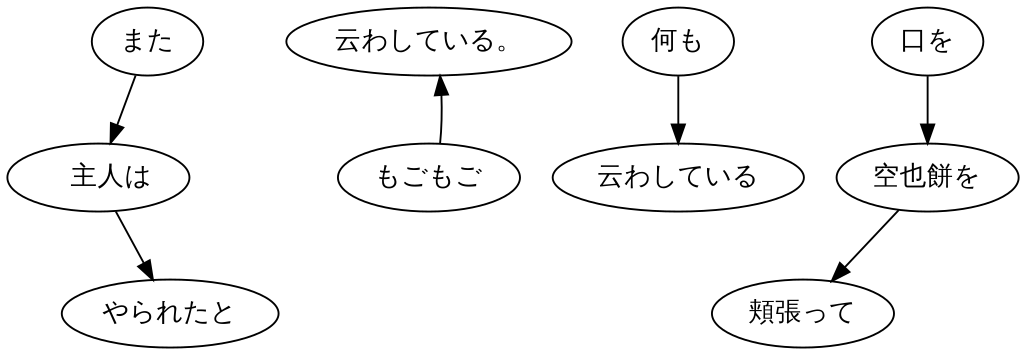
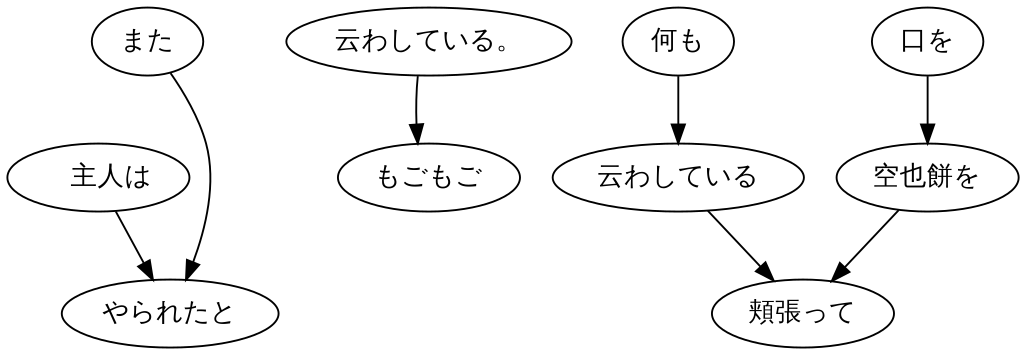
  digraph {
    n1 [label="　主人は"]
    n2 [label="やられたと"]
    n3 [label="また"]
    n4 [label="云わしている。"]
    n5 [label="何も"]
    n6 [label="云わしている"]
    n7 [label="頬張って"]
    n8 [label="空也餅を"]
    n9 [label="口を"]
    n10 [label="もごもご"]
    n1 -> n2
-   n3 -> n1
+   n3 -> n2
    n5 -> n6
+   n6 -> n7
    n8 -> n7
    n9 -> n8
-   n10 -> n4
+   n4 -> n10
  }
